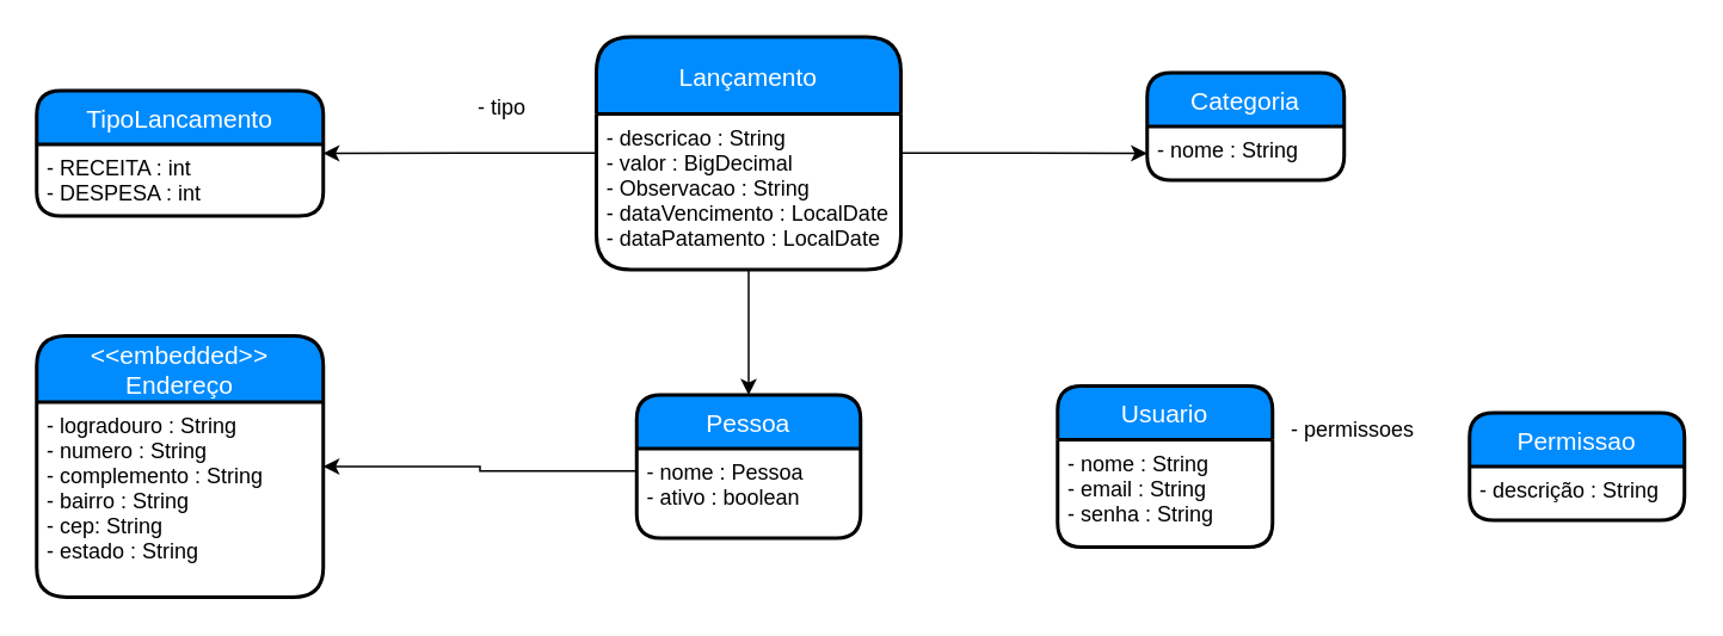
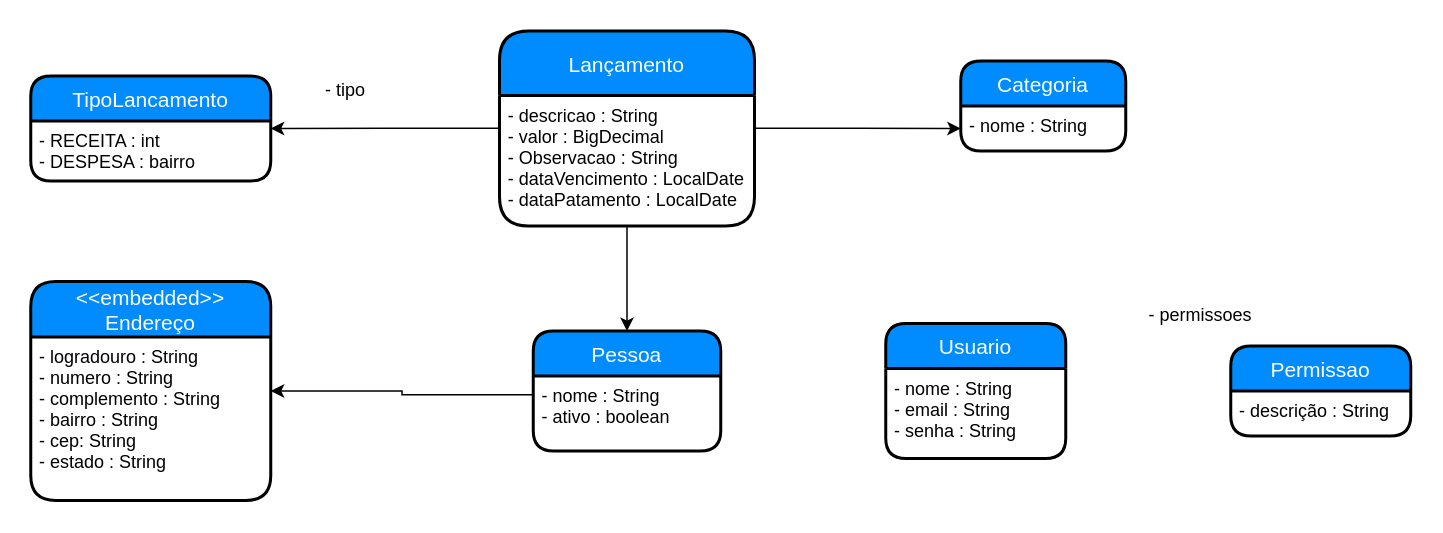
  <mxCell id="0" />
  <mxCell id="1" parent="0" />
  <mxCell id="2" value="TipoLancamento" style="swimlane;childLayout=stackLayout;horizontal=1;startSize=30;horizontalStack=0;fillColor=#008cff;fontColor=#FFFFFF;rounded=1;fontSize=14;fontStyle=0;strokeWidth=2;resizeParent=0;resizeLast=1;shadow=0;dashed=0;align=center;" vertex="1" parent="1"><mxGeometry x="20" y="50" width="160" height="70" as="geometry"><mxRectangle x="280" y="570" width="70" height="30" as="alternateBounds" /></mxGeometry></mxCell>
- <mxCell id="3" value="- RECEITA : int&#10;- DESPESA : int" style="align=left;strokeColor=none;fillColor=none;spacingLeft=4;fontSize=12;verticalAlign=top;resizable=0;rotatable=0;part=1;" vertex="1" parent="2"><mxGeometry y="30" width="160" height="40" as="geometry" /></mxCell>
+ <mxCell id="3" value="- RECEITA : int&#10;- DESPESA : bairro" style="align=left;strokeColor=none;fillColor=none;spacingLeft=4;fontSize=12;verticalAlign=top;resizable=0;rotatable=0;part=1;" vertex="1" parent="2"><mxGeometry y="30" width="160" height="40" as="geometry" /></mxCell>
  <mxCell id="4" value="Lançamento" style="swimlane;childLayout=stackLayout;horizontal=1;startSize=43;horizontalStack=0;fillColor=#008cff;fontColor=#FFFFFF;rounded=1;fontSize=14;fontStyle=0;strokeWidth=2;resizeParent=0;resizeLast=1;shadow=0;dashed=0;align=center;" vertex="1" parent="1"><mxGeometry x="332.5" y="20" width="170" height="130" as="geometry" /></mxCell>
  <mxCell id="5" value="- descricao : String&#10;- valor : BigDecimal&#10;- Observacao : String&#10;- dataVencimento : LocalDate&#10;- dataPatamento : LocalDate&#10;" style="align=left;strokeColor=none;fillColor=none;spacingLeft=4;fontSize=12;verticalAlign=top;resizable=0;rotatable=0;part=1;" vertex="1" parent="4"><mxGeometry y="43" width="170" height="87" as="geometry" /></mxCell>
  <mxCell id="6" value="Categoria" style="swimlane;childLayout=stackLayout;horizontal=1;startSize=30;horizontalStack=0;fillColor=#008cff;fontColor=#FFFFFF;rounded=1;fontSize=14;fontStyle=0;strokeWidth=2;resizeParent=0;resizeLast=1;shadow=0;dashed=0;align=center;" vertex="1" parent="1"><mxGeometry x="640" y="40" width="110" height="60" as="geometry" /></mxCell>
  <mxCell id="7" value="- nome : String" style="align=left;strokeColor=none;fillColor=none;spacingLeft=4;fontSize=12;verticalAlign=top;resizable=0;rotatable=0;part=1;" vertex="1" parent="6"><mxGeometry y="30" width="110" height="30" as="geometry" /></mxCell>
  <mxCell id="8" value="&lt;&lt;embedded&gt;&gt;&#10;Endereço" style="swimlane;childLayout=stackLayout;horizontal=1;startSize=37;horizontalStack=0;fillColor=#008cff;fontColor=#FFFFFF;rounded=1;fontSize=14;fontStyle=0;strokeWidth=2;resizeParent=0;resizeLast=1;shadow=0;dashed=0;align=center;" vertex="1" parent="1"><mxGeometry x="20" y="187" width="160" height="146" as="geometry" /></mxCell>
  <mxCell id="9" value="- logradouro : String&#10;- numero : String&#10;- complemento : String&#10;- bairro : String&#10;- cep: String&#10;- estado : String" style="align=left;strokeColor=none;fillColor=none;spacingLeft=4;fontSize=12;verticalAlign=top;resizable=0;rotatable=0;part=1;" vertex="1" parent="8"><mxGeometry y="37" width="160" height="109" as="geometry" /></mxCell>
  <mxCell id="10" value="Permissao" style="swimlane;childLayout=stackLayout;horizontal=1;startSize=30;horizontalStack=0;fillColor=#008cff;fontColor=#FFFFFF;rounded=1;fontSize=14;fontStyle=0;strokeWidth=2;resizeParent=0;resizeLast=1;shadow=0;dashed=0;align=center;" vertex="1" parent="1"><mxGeometry x="820" y="230" width="120" height="60" as="geometry" /></mxCell>
  <mxCell id="11" value="- descrição : String " style="align=left;strokeColor=none;fillColor=none;spacingLeft=4;fontSize=12;verticalAlign=top;resizable=0;rotatable=0;part=1;" vertex="1" parent="10"><mxGeometry y="30" width="120" height="30" as="geometry" /></mxCell>
  <mxCell id="12" value="Usuario" style="swimlane;childLayout=stackLayout;horizontal=1;startSize=30;horizontalStack=0;fillColor=#008cff;fontColor=#FFFFFF;rounded=1;fontSize=14;fontStyle=0;strokeWidth=2;resizeParent=0;resizeLast=1;shadow=0;dashed=0;align=center;" vertex="1" parent="1"><mxGeometry x="590" y="215" width="120" height="90" as="geometry" /></mxCell>
  <mxCell id="13" value="- nome : String&#10;- email : String&#10;- senha : String" style="align=left;strokeColor=none;fillColor=none;spacingLeft=4;fontSize=12;verticalAlign=top;resizable=0;rotatable=0;part=1;" vertex="1" parent="12"><mxGeometry y="30" width="120" height="60" as="geometry" /></mxCell>
  <mxCell id="14" value="Pessoa" style="swimlane;childLayout=stackLayout;horizontal=1;startSize=30;horizontalStack=0;fillColor=#008cff;fontColor=#FFFFFF;rounded=1;fontSize=14;fontStyle=0;strokeWidth=2;resizeParent=0;resizeLast=1;shadow=0;dashed=0;align=center;" vertex="1" parent="1"><mxGeometry x="355" y="220" width="125" height="80" as="geometry" /></mxCell>
- <mxCell id="15" value="- nome : Pessoa&#10;- ativo : boolean" style="align=left;strokeColor=none;fillColor=none;spacingLeft=4;fontSize=12;verticalAlign=top;resizable=0;rotatable=0;part=1;" vertex="1" parent="14"><mxGeometry y="30" width="125" height="50" as="geometry" /></mxCell>
+ <mxCell id="15" value="- nome : String&#10;- ativo : boolean" style="align=left;strokeColor=none;fillColor=none;spacingLeft=4;fontSize=12;verticalAlign=top;resizable=0;rotatable=0;part=1;" vertex="1" parent="14"><mxGeometry y="30" width="125" height="50" as="geometry" /></mxCell>
  <mxCell id="16" style="edgeStyle=orthogonalEdgeStyle;rounded=0;orthogonalLoop=1;jettySize=auto;html=1;exitX=0;exitY=0.25;exitDx=0;exitDy=0;entryX=1;entryY=0.5;entryDx=0;entryDy=0;" edge="1" parent="1" source="5" target="2"><mxGeometry relative="1" as="geometry" /></mxCell>
  <mxCell id="17" style="edgeStyle=orthogonalEdgeStyle;rounded=0;orthogonalLoop=1;jettySize=auto;html=1;exitX=0.5;exitY=1;exitDx=0;exitDy=0;entryX=0.5;entryY=0;entryDx=0;entryDy=0;" edge="1" parent="1" source="5" target="14"><mxGeometry relative="1" as="geometry" /></mxCell>
  <mxCell id="18" style="edgeStyle=orthogonalEdgeStyle;rounded=0;orthogonalLoop=1;jettySize=auto;html=1;exitX=0;exitY=0.25;exitDx=0;exitDy=0;entryX=1;entryY=0.5;entryDx=0;entryDy=0;" edge="1" parent="1" source="15" target="8"><mxGeometry relative="1" as="geometry" /></mxCell>
  <mxCell id="19" style="edgeStyle=orthogonalEdgeStyle;rounded=0;orthogonalLoop=1;jettySize=auto;html=1;exitX=1;exitY=0.25;exitDx=0;exitDy=0;entryX=0;entryY=0.5;entryDx=0;entryDy=0;" edge="1" parent="1" source="5" target="7"><mxGeometry relative="1" as="geometry" /></mxCell>
- <mxCell id="20" value="- tipo" style="text;html=1;strokeColor=none;fillColor=none;align=center;verticalAlign=middle;whiteSpace=wrap;rounded=0;" vertex="1" parent="1"><mxGeometry x="260" y="50" width="40" height="20" as="geometry" /></mxCell>
- <mxCell id="21" value="- permissoes" style="text;html=1;strokeColor=none;fillColor=none;align=center;verticalAlign=middle;whiteSpace=wrap;rounded=0;" vertex="1" parent="1"><mxGeometry x="710" y="230" width="90" height="20" as="geometry" /></mxCell>
+ <mxCell id="20" value="- tipo" style="text;html=1;strokeColor=none;fillColor=none;align=center;verticalAlign=middle;whiteSpace=wrap;rounded=0;" vertex="1" parent="1"><mxGeometry x="210" y="50" width="40" height="20" as="geometry" /></mxCell>
+ <mxCell id="21" value="- permissoes" style="text;html=1;strokeColor=none;fillColor=none;align=center;verticalAlign=middle;whiteSpace=wrap;rounded=0;" vertex="1" parent="1"><mxGeometry x="755" y="200" width="90" height="20" as="geometry" /></mxCell>
